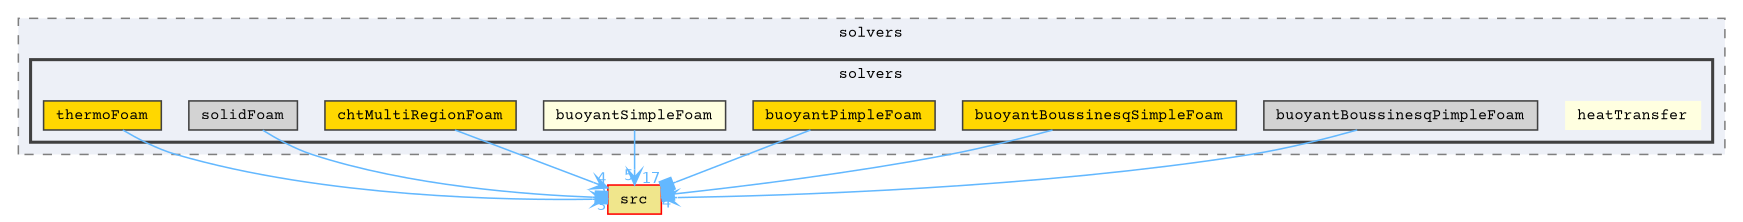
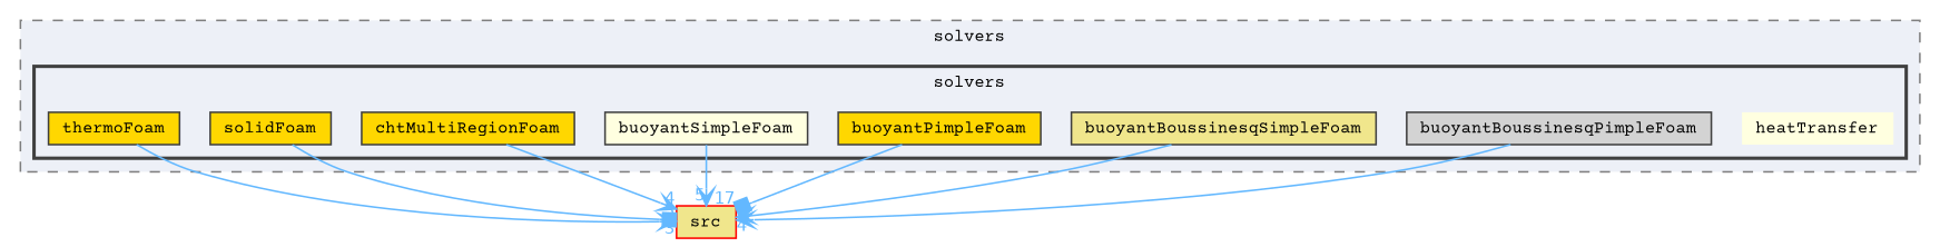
  digraph {
    compound=true
    fontname="Courier Prime"
    node [fillcolor=gold fontname="Courier Prime" fontsize=10 shape=box style=filled color=grey25]
    edge [arrowhead=vee color=steelblue1 fontcolor=steelblue1 fontname="Courier Prime" fontsize=10 headlabel=4 labeldistance=1.5 labelfontname=Helvetica labelfontsize=10]
    n1 [fillcolor=lightyellow height=0.2 label=heatTransfer shape=plaintext width=0.4 color=""]
    n2 [fillcolor=lightgrey height=0.2 label=buoyantBoussinesqPimpleFoam width=0.4]
-   n3 [height=0.2 label=buoyantBoussinesqSimpleFoam width=0.4]
+   n3 [fillcolor=khaki height=0.2 label=buoyantBoussinesqSimpleFoam width=0.4]
    n4 [height=0.2 label=buoyantPimpleFoam width=0.4]
    n5 [fillcolor=lightyellow height=0.2 label=buoyantSimpleFoam width=0.4]
    n6 [height=0.2 label=chtMultiRegionFoam width=0.4]
-   n7 [fillcolor=lightgrey height=0.2 label=solidFoam width=0.4]
+   n7 [height=0.2 label=solidFoam width=0.4]
    n8 [height=0.2 label=thermoFoam width=0.4]
    n9 [color=red fillcolor=khaki height=0.2 label=src width=0.4]
    subgraph cluster_1 {
      bgcolor="#edf0f7"
      fontsize=10
      label=solvers
      pencolor=grey50
      style="filled,dashed"
      subgraph cluster_2 {
        bgcolor="#edf0f7"
        fontsize=10
        label=solvers
        pencolor=grey25
        style="filled,bold"
        n1
        n2
        n3
        n4
        n5
        n6
        n7
        n8
      }
    }
    n2 -> n9
-   n3 -> n9 [arrowhead=box]
+   n3 -> n9
    n4 -> n9 [arrowhead=box headlabel=17]
    n5 -> n9 [headlabel=5]
    n6 -> n9
    n7 -> n9 [arrowhead=box headlabel=3]
    n8 -> n9 [headlabel=5]
  }
